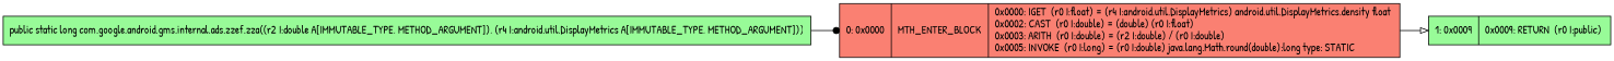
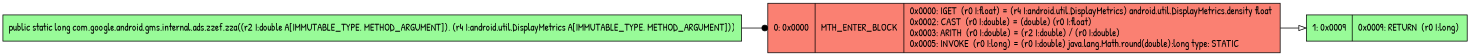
  digraph {
    rankdir=LR
    fontname="Patrick Hand"
    node [shape=record style=filled fillcolor=palegreen fontname="Patrick Hand"]
    edge [fontname="Patrick Hand"]
    n1 [label="{0\:\ 0x0000|MTH_ENTER_BLOCK\l|0x0000: IGET  (r0 I:float) = (r4 I:android.util.DisplayMetrics) android.util.DisplayMetrics.density float \l0x0002: CAST  (r0 I:double) = (double) (r0 I:float) \l0x0003: ARITH  (r0 I:double) = (r2 I:double) \/ (r0 I:double) \l0x0005: INVOKE  (r0 I:long) = (r0 I:double) java.lang.Math.round(double):long type: STATIC \l}" fillcolor=salmon]
-   n2 [label="{1\:\ 0x0009|0x0009: RETURN  (r0 I:public) \l}"]
+   n2 [label="{1\:\ 0x0009|0x0009: RETURN  (r0 I:long) \l}"]
    n3 [label="{public static long com.google.android.gms.internal.ads.zzef.zza((r2 I:double A[IMMUTABLE_TYPE, METHOD_ARGUMENT]), (r4 I:android.util.DisplayMetrics A[IMMUTABLE_TYPE, METHOD_ARGUMENT])) }"]
    n1 -> n2 [arrowhead=onormal]
    n3 -> n1 [arrowhead=dot]
  }
